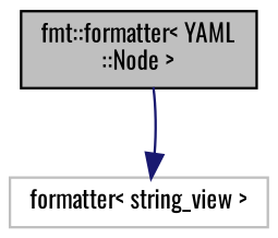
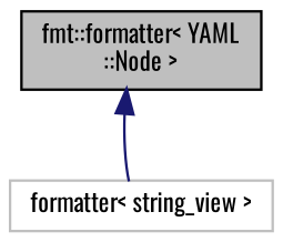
  digraph {
    fontname=Oswald
    node [fontname=Oswald fontsize=10 shape=record style=filled]
    n1 [color=black fillcolor=grey75 fontcolor=black height=0.2 label="fmt::formatter\< YAML\l::Node \>" width=0.4]
    n2 [color=grey75 fillcolor=white height=0.2 label="formatter\< string_view \>" width=0.4]
-   n2 -> n1 [color=midnightblue dir=back fontname=Oswald fontsize=10 labelfontname=Helvetica labelfontsize=10 style=solid]
+   n1 -> n2 [color=midnightblue dir=back fontname=Oswald fontsize=10 labelfontname=Helvetica labelfontsize=10 style=solid]
  }
